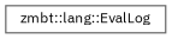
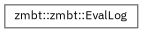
  digraph {
    rankdir=TB
    fontname="IBM Plex Sans"
-   n1 [color=grey40 fillcolor=white fontname="IBM Plex Sans" fontsize=10 height=0.2 label="zmbt::lang::EvalLog" shape=box style=filled width=0.4]
+   n1 [color=grey40 fillcolor=white fontname="IBM Plex Sans" fontsize=10 height=0.2 label="zmbt::zmbt::EvalLog" shape=box style=filled width=0.4]
  }
